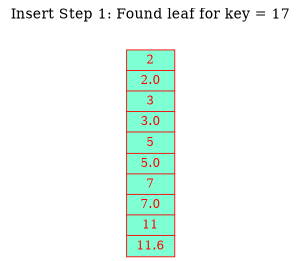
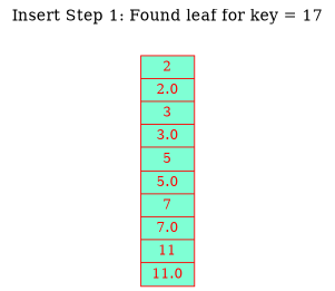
  digraph {
    fontsize=16
    label="Insert Step 1: Found leaf for key = 17"
    labelloc=top
    rankdir=LR
-   n1 [color=red fontcolor=red label="<f0> 2 | 2.0 | <f1> 3 | 3.0 | <f2> 5 | 5.0 | <f3> 7 | 7.0 | <f4> 11 | 11.6" shape=record style=filled fillcolor=aquamarine]
+   n1 [color=red fontcolor=red label="<f0> 2 | 2.0 | <f1> 3 | 3.0 | <f2> 5 | 5.0 | <f3> 7 | 7.0 | <f4> 11 | 11.0" shape=record style=filled fillcolor=aquamarine]
  }
